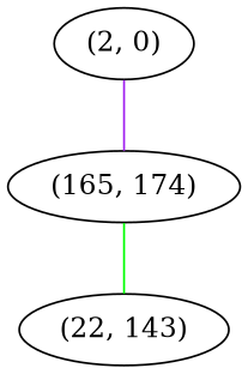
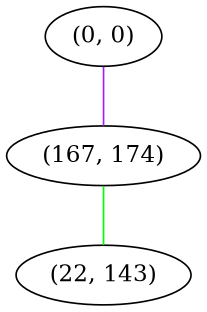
  graph {
-   "(167, 174)" [label="(165, 174)"]
+   "(167, 174)"
    "(22, 143)"
-   "(0, 0)" [label="(2, 0)"]
+   "(0, 0)"
    "(167, 174)" -- "(22, 143)" [color=green weight=2]
    "(0, 0)" -- "(167, 174)" [color=purple weight=4]
  }
